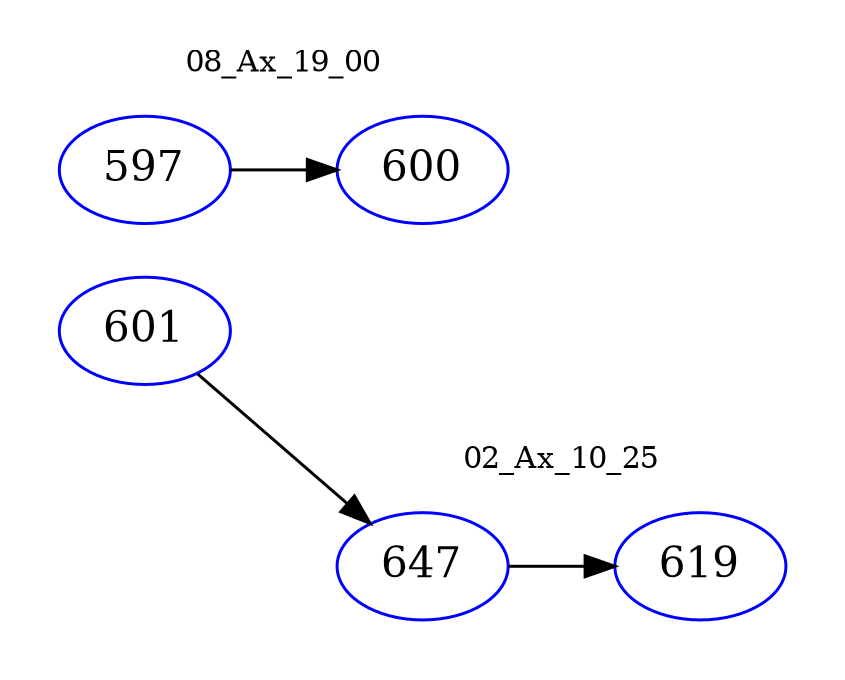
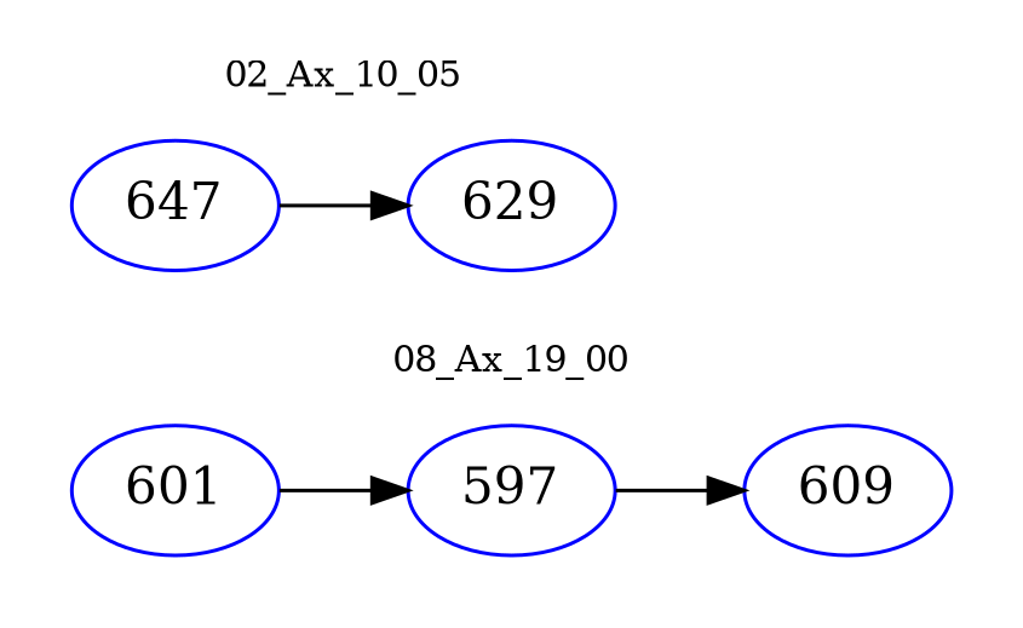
  digraph {
    rankdir=LR
    node [color=blue]
    edge [color=black]
    n1 [label=601]
    n2 [label=597]
-   n3 [label=600]
+   n3 [label=609]
    n4 [label=647]
-   n5 [label=619]
+   n5 [label=629]
    subgraph cluster_1 {
      color=white
      fontsize=10
      label="08_Ax_19_00"
      n1
      n2
      n3
    }
    subgraph cluster_2 {
      color=white
      fontsize=10
-     label="02_Ax_10_25"
+     label="02_Ax_10_05"
      n4
      n5
    }
-   n1 -> n4
+   n1 -> n2
    n2 -> n3
    n4 -> n5
  }
